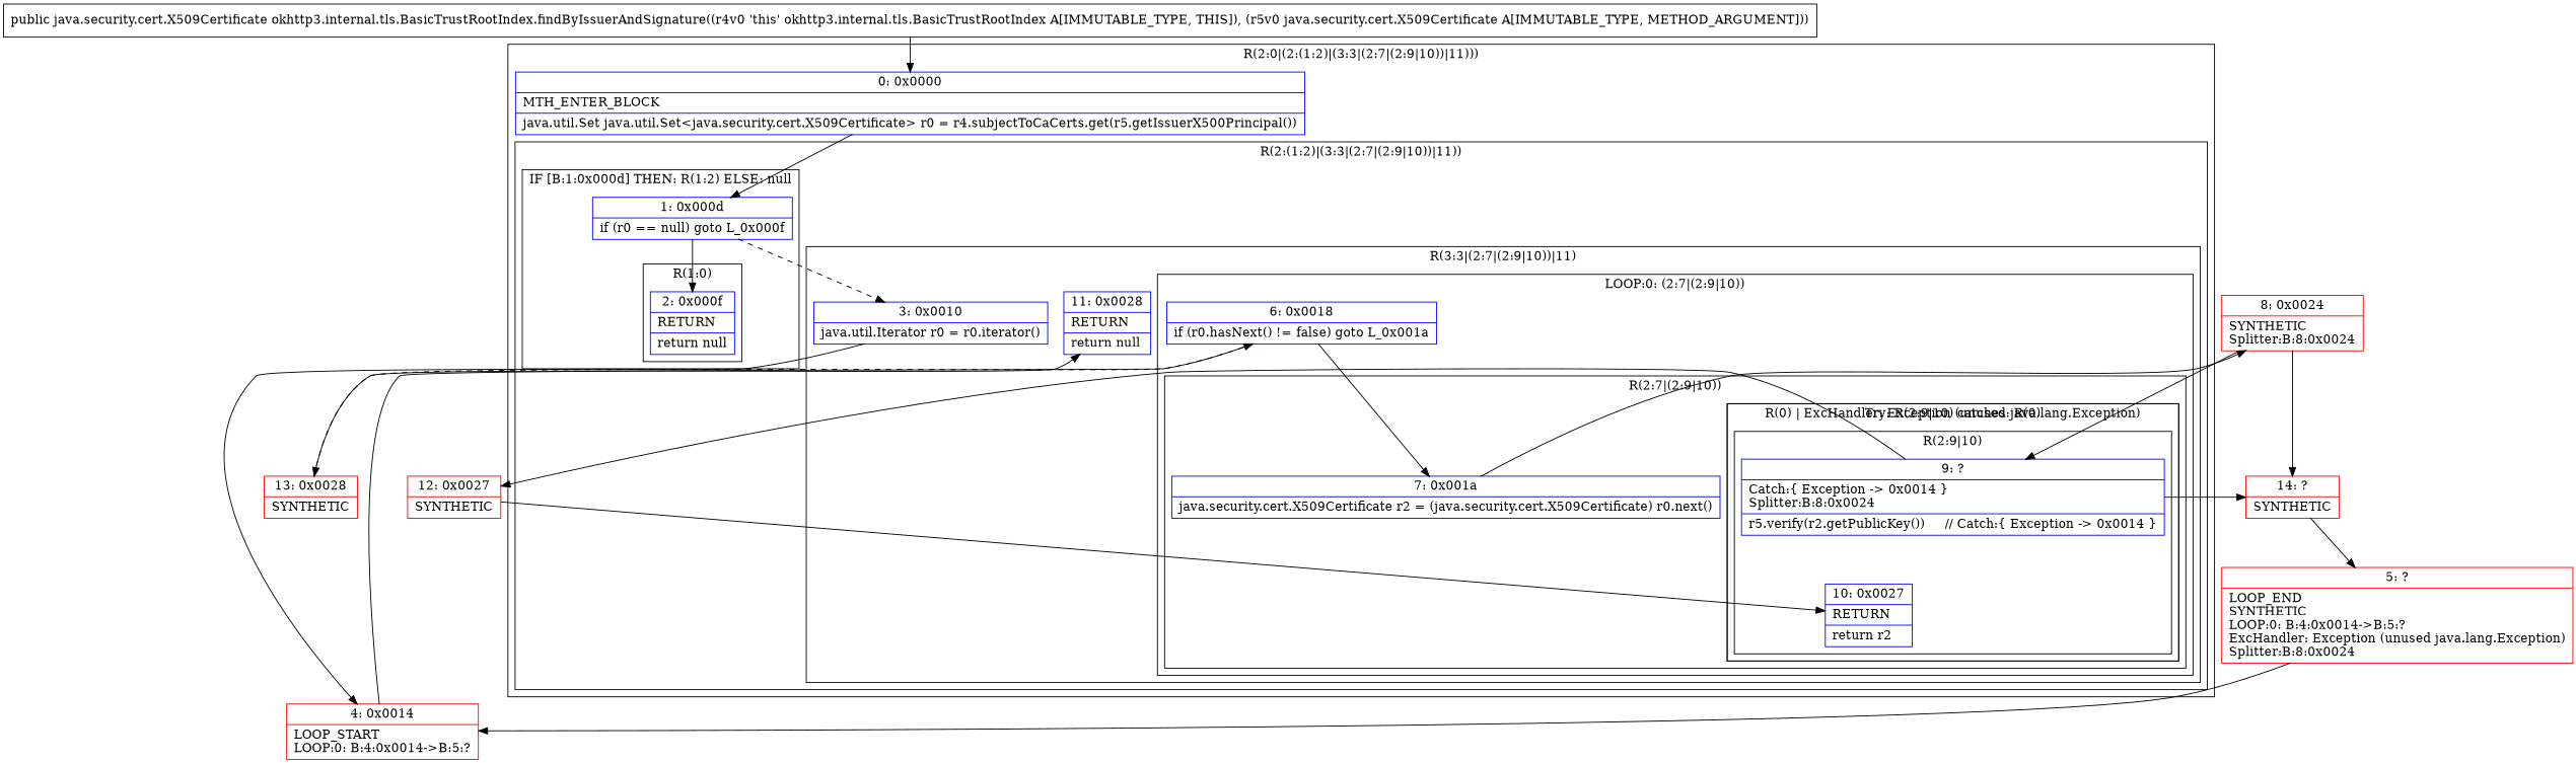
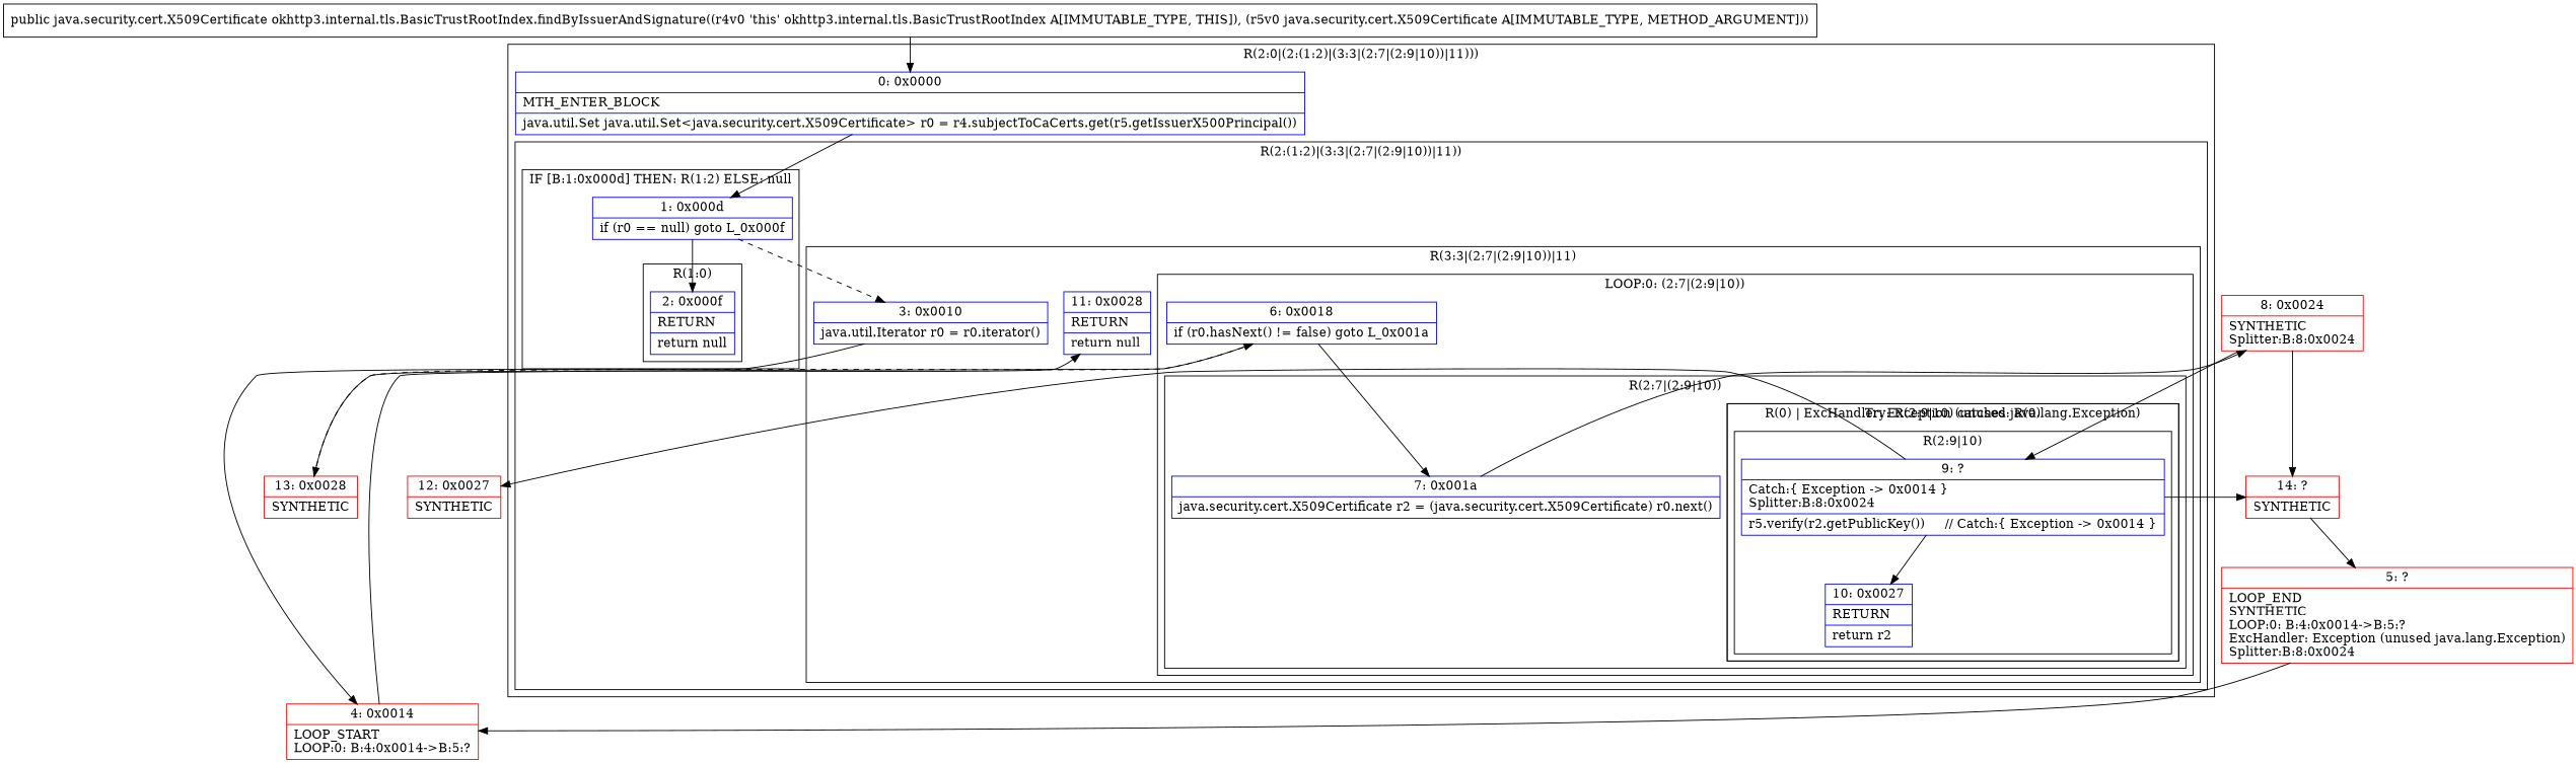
  digraph {
    node [color=blue shape=record]
    n1 [label="{2\:\ 0x000f|RETURN\l|return null\l}"]
    n2 [label="{1\:\ 0x000d|if (r0 == null) goto L_0x000f\l}"]
    n3 [label="{9\:\ ?|Catch:\{ Exception \-\> 0x0014 \}\lSplitter:B:8:0x0024\l|r5.verify(r2.getPublicKey())     \/\/ Catch:\{ Exception \-\> 0x0014 \}\l}"]
    n4 [label="{10\:\ 0x0027|RETURN\l|return r2\l}"]
    n5 [label="{7\:\ 0x001a|java.security.cert.X509Certificate r2 = (java.security.cert.X509Certificate) r0.next()\l}"]
    n6 [label="{6\:\ 0x0018|if (r0.hasNext() != false) goto L_0x001a\l}"]
    n7 [label="{3\:\ 0x0010|java.util.Iterator r0 = r0.iterator()\l}"]
    n8 [label="{11\:\ 0x0028|RETURN\l|return null\l}"]
    n9 [label="{0\:\ 0x0000|MTH_ENTER_BLOCK\l|java.util.Set java.util.Set\<java.security.cert.X509Certificate\> r0 = r4.subjectToCaCerts.get(r5.getIssuerX500Principal())\l}"]
    n10 [color=red label="{12\:\ 0x0027|SYNTHETIC\l}"]
    n11 [color=red label="{14\:\ ?|SYNTHETIC\l}"]
    n12 [color=red label="{8\:\ 0x0024|SYNTHETIC\lSplitter:B:8:0x0024\l}"]
    n13 [color=red label="{13\:\ 0x0028|SYNTHETIC\l}"]
    n14 [color=red label="{4\:\ 0x0014|LOOP_START\lLOOP:0: B:4:0x0014\-\>B:5:?\l}"]
    n15 [color=red label="{5\:\ ?|LOOP_END\lSYNTHETIC\lLOOP:0: B:4:0x0014\-\>B:5:?\lExcHandler: Exception (unused java.lang.Exception)\lSplitter:B:8:0x0024\l}"]
    n16 [label="{public java.security.cert.X509Certificate okhttp3.internal.tls.BasicTrustRootIndex.findByIssuerAndSignature((r4v0 'this' okhttp3.internal.tls.BasicTrustRootIndex A[IMMUTABLE_TYPE, THIS]), (r5v0 java.security.cert.X509Certificate A[IMMUTABLE_TYPE, METHOD_ARGUMENT])) }" color=""]
    subgraph cluster_1 {
      label="R(2:0|(2:(1:2)|(3:3|(2:7|(2:9|10))|11)))"
      n9
      subgraph cluster_2 {
        label="R(2:(1:2)|(3:3|(2:7|(2:9|10))|11))"
        subgraph cluster_3 {
          label="IF [B:1:0x000d] THEN: R(1:2) ELSE: null"
          n2
          subgraph cluster_4 {
            label="R(1:0)"
            n1
          }
        }
        subgraph cluster_5 {
          label="R(3:3|(2:7|(2:9|10))|11)"
          n7
          n8
          subgraph cluster_6 {
            label="LOOP:0: (2:7|(2:9|10))"
            n6
            subgraph cluster_7 {
              label="R(2:7|(2:9|10))"
              n5
              subgraph cluster_8 {
                label="Try: R(2:9|10) catches: R(0)"
                subgraph cluster_9 {
                  label="R(2:9|10)"
                  n3
                  n4
                }
                subgraph cluster_10 {
                  label="R(0) | ExcHandler: Exception (unused java.lang.Exception)\l"
                }
              }
            }
          }
        }
      }
    }
    subgraph cluster_11 {
      label="R(0) | ExcHandler: Exception (unused java.lang.Exception)\l"
    }
    n2 -> n1
    n2 -> n7 [style=dashed]
    n3 -> n10
    n3 -> n11
    n5 -> n12
    n6 -> n5
    n6 -> n13 [style=dashed]
    n7 -> n14
    n9 -> n2
-   n10 -> n4
+   n3 -> n4
    n11 -> n15
    n12 -> n3
    n12 -> n11
    n13 -> n8
    n14 -> n6
    n15 -> n14
    n16 -> n9
  }
